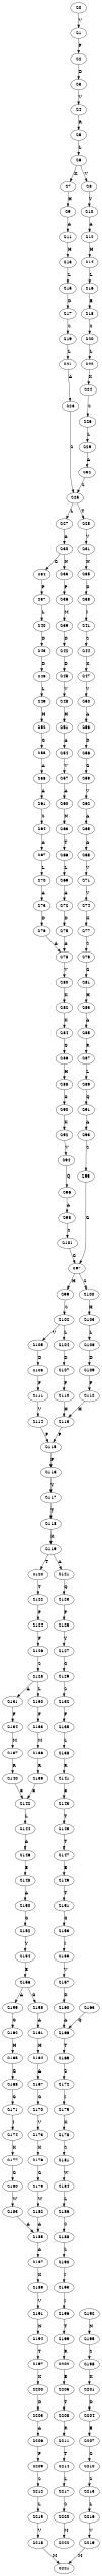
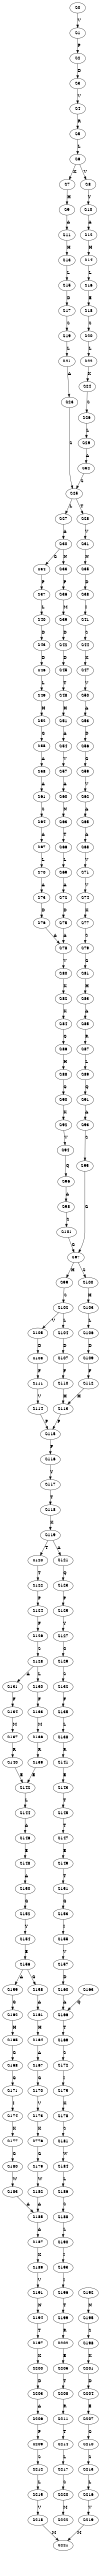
  strict digraph {
    S0
    S1
    S2
    S3
    S4
    S5
    S6
    S7
    S8
    S9
    S10
    S11
    S12
    S13
    S14
    S15
    S16
    S17
    S18
    S19
    S20
    S21
    S22
    S23
    S24
    S25
    S26
    S27
    S28
    S29
    S30
    S31
    S32
    S33
    S34
    S35
    S36
    S37
    S38
    S39
    S40
    S41
    S42
    S43
    S44
    S45
    S46
    S47
    S48
    S49
    S50
    S51
    S52
    S53
    S54
    S55
    S56
    S57
    S58
    S59
    S60
    S61
    S62
    S63
    S64
    S65
    S66
    S67
    S68
    S69
    S70
    S71
    S72
    S73
    S74
    S75
    S76
    S77
    S78
    S79
    S80
    S81
    S82
    S83
    S84
    S85
    S86
    S87
    S88
    S89
    S90
    S91
    S92
    S93
    S94
    S95
    S96
    S97
    S98
    S99
    S100
    S101
    S102
    S103
    S104
    S105
    S106
    S107
    S108
    S109
    S110
    S111
    S112
    S113
    S114
    S115
    S116
    S117
    S118
    S119
    S120
    S121
    S122
    S123
    S124
    S125
    S126
    S127
    S128
    S129
    S130
    S131
    S132
    S133
    S134
    S135
    S136
    S137
    S138
    S139
    S140
    S141
    S142
    S143
    S144
    S145
    S146
    S147
    S148
    S149
    S150
    S151
    S152
    S153
    S154
    S155
    S156
    S157
    S158
    S159
    S160
    S161
    S162
    S166
    S164
    S165
    S163
    S167
    S168
    S169
    S170
    S171
    S172
    S173
    S174
    S175
-   S176
+   S176 [label=S776]
    S177
    S178
    S179
    S180
    S181
    S182
    S183
    S184
    S185
    S186
    S187
    S188
    S189
    S190
    S191
    S193
    S194
    S192
    S195
    S196
    S197
    S198
    S199
    S200
    S201
    S202
    S203
    S204
    S205
    S206
    S207
    S208
    S209
    S210
    S211
    S212
    S213
    S214
    S215
    S216
    S217
    S218
    S219
    S220
    S221
    S222
    S0 -> S1 [label=V]
    S1 -> S2 [label=P]
    S2 -> S3 [label=D]
    S3 -> S4 [label=V]
    S4 -> S5 [label=R]
    S5 -> S6 [label=L]
    S6 -> S7 [label=K]
    S6 -> S8 [label=V]
    S7 -> S9 [label=H]
    S8 -> S10 [label=Y]
    S9 -> S11 [label=A]
    S10 -> S12 [label=A]
    S11 -> S13 [label=H]
    S12 -> S14 [label=H]
    S13 -> S15 [label=L]
    S14 -> S16 [label=L]
    S15 -> S17 [label=D]
    S16 -> S18 [label=E]
    S17 -> S19 [label=S]
    S18 -> S20 [label=S]
    S19 -> S21 [label=L]
    S20 -> S22 [label=L]
    S21 -> S23 [label=A]
    S22 -> S24 [label=K]
    S23 -> S25 [label=S]
    S24 -> S26 [label=S]
    S25 -> S27 [label=L]
    S25 -> S28 [label=T]
    S26 -> S29 [label=L]
    S27 -> S30 [label=A]
    S28 -> S31 [label=V]
    S29 -> S32 [label=A]
    S30 -> S33 [label=N]
    S30 -> S34 [label=G]
    S31 -> S35 [label=N]
    S32 -> S25 [label=S]
    S33 -> S36 [label=P]
    S34 -> S37 [label=P]
    S35 -> S38 [label=D]
    S36 -> S39 [label=M]
    S37 -> S40 [label=L]
    S38 -> S41 [label=I]
    S39 -> S42 [label=D]
    S40 -> S43 [label=D]
    S41 -> S44 [label=S]
    S42 -> S45 [label=D]
    S43 -> S46 [label=D]
    S44 -> S47 [label=K]
-   S45 -> S48 [label=V]
+   S45 -> S48 [label=T]
    S46 -> S49 [label=L]
    S47 -> S50 [label=V]
    S48 -> S51 [label=H]
    S49 -> S52 [label=H]
    S50 -> S53 [label=A]
    S51 -> S54 [label=A]
    S52 -> S55 [label=G]
    S53 -> S56 [label=D]
    S54 -> S57 [label=V]
    S55 -> S58 [label=A]
    S56 -> S59 [label=G]
    S57 -> S60 [label=A]
    S58 -> S61 [label=A]
    S59 -> S62 [label=V]
    S60 -> S63 [label=N]
    S61 -> S64 [label=S]
    S62 -> S65 [label=A]
    S63 -> S66 [label=T]
    S64 -> S67 [label=A]
    S65 -> S68 [label=A]
    S66 -> S69 [label=L]
    S67 -> S70 [label=L]
    S68 -> S71 [label=V]
    S69 -> S72 [label=A]
    S70 -> S73 [label=A]
    S71 -> S74 [label=V]
    S72 -> S75 [label=D]
    S73 -> S76 [label=D]
    S74 -> S77 [label=K]
    S75 -> S78 [label=A]
    S76 -> S78 [label=A]
    S77 -> S79 [label=S]
    S78 -> S80 [label=V]
    S79 -> S81 [label=G]
    S80 -> S82 [label=K]
    S81 -> S83 [label=H]
    S82 -> S84 [label=K]
    S83 -> S85 [label=A]
    S84 -> S86 [label=G]
    S85 -> S87 [label=R]
    S86 -> S88 [label=H]
    S87 -> S89 [label=L]
    S88 -> S90 [label=G]
    S89 -> S91 [label=Q]
    S90 -> S92 [label=K]
    S91 -> S93 [label=A]
    S92 -> S94 [label=V]
    S93 -> S95 [label=S]
    S94 -> S96 [label=Q]
    S95 -> S97 [label=G]
    S96 -> S98 [label=A]
    S97 -> S99 [label=H]
    S97 -> S100 [label=S]
    S98 -> S101 [label=S]
    S99 -> S102 [label=S]
    S100 -> S103 [label=H]
    S101 -> S97 [label=G]
    S102 -> S104 [label=L]
    S102 -> S105 [label=V]
    S103 -> S106 [label=L]
    S104 -> S107 [label=D]
    S105 -> S108 [label=D]
    S106 -> S109 [label=D]
    S107 -> S110 [label=F]
    S108 -> S111 [label=F]
    S109 -> S112 [label=F]
    S110 -> S113 [label=H]
    S111 -> S114 [label=V]
    S112 -> S113 [label=H]
    S113 -> S115 [label=P]
    S114 -> S115 [label=P]
    S115 -> S116 [label=F]
    S116 -> S117 [label=Y]
    S117 -> S118 [label=T]
    S118 -> S119 [label=K]
    S119 -> S120 [label=T]
    S119 -> S121 [label=A]
    S120 -> S122 [label=T]
    S121 -> S123 [label=Q]
    S122 -> S124 [label=P]
    S123 -> S125 [label=P]
    S124 -> S126 [label=F]
    S125 -> S127 [label=Y]
    S126 -> S128 [label=S]
    S127 -> S129 [label=C]
    S128 -> S130 [label=L]
    S128 -> S131 [label=A]
    S129 -> S132 [label=S]
    S130 -> S133 [label=F]
    S131 -> S134 [label=F]
    S132 -> S135 [label=F]
    S133 -> S136 [label=M]
    S134 -> S137 [label=M]
    S135 -> S138 [label=L]
    S136 -> S139 [label=R]
    S137 -> S140 [label=R]
    S138 -> S141 [label=R]
    S139 -> S142 [label=E]
    S140 -> S142 [label=E]
    S141 -> S143 [label=E]
    S142 -> S144 [label=L]
    S143 -> S145 [label=T]
    S144 -> S146 [label=A]
    S145 -> S147 [label=T]
    S146 -> S148 [label=E]
    S147 -> S149 [label=E]
    S148 -> S150 [label=A]
    S149 -> S151 [label=T]
    S150 -> S152 [label=G]
    S151 -> S153 [label=G]
    S152 -> S154 [label=Y]
    S153 -> S155 [label=I]
    S154 -> S156 [label=E]
    S155 -> S157 [label=V]
    S156 -> S158 [label=G]
    S156 -> S159 [label=A]
    S157 -> S160 [label=D]
    S158 -> S161 [label=A]
    S159 -> S162 [label=G]
    S160 -> S166 [label=A]
    S161 -> S164 [label=H]
    S162 -> S165 [label=H]
    S166 -> S169 [label=T]
    S164 -> S167 [label=A]
    S165 -> S168 [label=G]
    S163 -> S166 [label=Q]
    S167 -> S170 [label=G]
    S168 -> S171 [label=G]
    S169 -> S172 [label=S]
    S170 -> S173 [label=V]
    S171 -> S174 [label=I]
    S172 -> S175 [label=I]
    S173 -> S176 [label=K]
    S174 -> S177 [label=K]
    S175 -> S178 [label=K]
    S176 -> S179 [label=G]
    S177 -> S180 [label=G]
    S178 -> S181 [label=S]
    S179 -> S182 [label=W]
    S180 -> S183 [label=W]
    S181 -> S184 [label=W]
    S182 -> S185 [label=A]
    S183 -> S185 [label=A]
    S184 -> S186 [label=L]
    S185 -> S187 [label=A]
    S186 -> S188 [label=S]
    S187 -> S189 [label=K]
    S188 -> S190 [label=L]
    S189 -> S191 [label=V]
    S190 -> S193 [label=I]
    S191 -> S194 [label=N]
    S193 -> S196 [label=I]
    S194 -> S197 [label=T]
    S192 -> S195 [label=N]
    S195 -> S198 [label=S]
    S196 -> S199 [label=T]
    S197 -> S200 [label=K]
    S198 -> S201 [label=K]
    S199 -> S202 [label=R]
    S200 -> S203 [label=D]
    S201 -> S204 [label=D]
    S202 -> S205 [label=E]
    S203 -> S206 [label=A]
    S204 -> S207 [label=E]
    S205 -> S208 [label=T]
    S206 -> S209 [label=P]
    S207 -> S210 [label=G]
    S208 -> S211 [label=R]
    S209 -> S212 [label=S]
    S210 -> S213 [label=S]
    S211 -> S214 [label=T]
    S212 -> S215 [label=L]
    S213 -> S216 [label=L]
    S214 -> S217 [label=L]
    S215 -> S218 [label=V]
    S216 -> S219 [label=V]
    S217 -> S220 [label=S]
    S218 -> S221 [label=M]
    S219 -> S221 [label=M]
    S220 -> S222 [label=M]
  }
